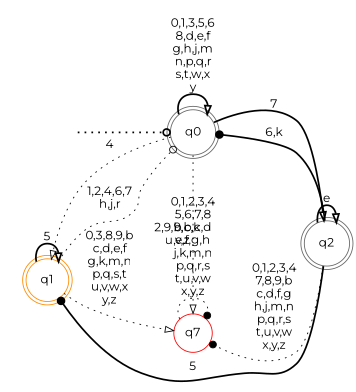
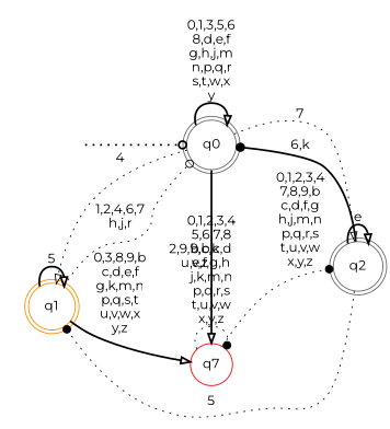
  digraph {
    fontname=Montserrat
    rankdir=LR
    node [fontname=Montserrat shape=doublecircle style="rounded,filled" color=gray40 fillcolor=white]
    edge [arrowhead=onormal fontname=Montserrat style=dotted]
    __start0 [height=0 shape=none style=invis width=0 color="" fillcolor=""]
    n2 [label=q0]
    n3 [color=darkorange label=q1]
    n4 [label=q2]
    n5 [color=red label=q7 shape=circle style=filled]
    subgraph cluster_1 {
      nodesep=0.15
      ranksep=0.15
      style=invis
      __start0
      n2
    }
    __start0 -> n2 [arrowhead=odot penwidth=2]
    n2 -> n2 [label="0,1,3,5,6\n8,d,e,f\ng,h,j,m\nn,p,q,r\ns,t,w,x\ny" style=bold]
    n2 -> n3 [label=4]
-   n2 -> n4 [label=7 style=bold]
-   n2 -> n5 [label="2,9,b,c,k\nu,v,z"]
+   n2 -> n4 [label=7]
+   n2 -> n5 [label="2,9,b,c,k\nu,v,z" style=bold]
    n3 -> n2 [arrowhead=odot label="1,2,4,6,7\nh,j,r"]
    n3 -> n3 [label=5 style=bold]
-   n3 -> n5 [label="0,3,8,9,b\nc,d,e,f\ng,k,m,n\np,q,s,t\nu,v,w,x\ny,z"]
+   n3 -> n5 [label="0,3,8,9,b\nc,d,e,f\ng,k,m,n\np,q,s,t\nu,v,w,x\ny,z" style=bold]
    n4 -> n2 [arrowhead=dot label="6,k" style=bold]
-   n4 -> n3 [arrowhead=dot label=5 style=bold]
+   n4 -> n3 [arrowhead=dot label=5]
    n4 -> n4 [label=e style=bold]
-   n4 -> n5 [arrowhead=dot label="0,1,2,3,4\n7,8,9,b\nc,d,f,g\nh,j,m,n\np,q,r,s\nt,u,v,w\nx,y,z"]
+   n5 -> n4 [arrowhead=dot label="0,1,2,3,4\n7,8,9,b\nc,d,f,g\nh,j,m,n\np,q,r,s\nt,u,v,w\nx,y,z"]
    n5 -> n5 [arrowhead=dot label="0,1,2,3,4\n5,6,7,8\n9,b,c,d\ne,f,g,h\nj,k,m,n\np,q,r,s\nt,u,v,w\nx,y,z"]
  }
